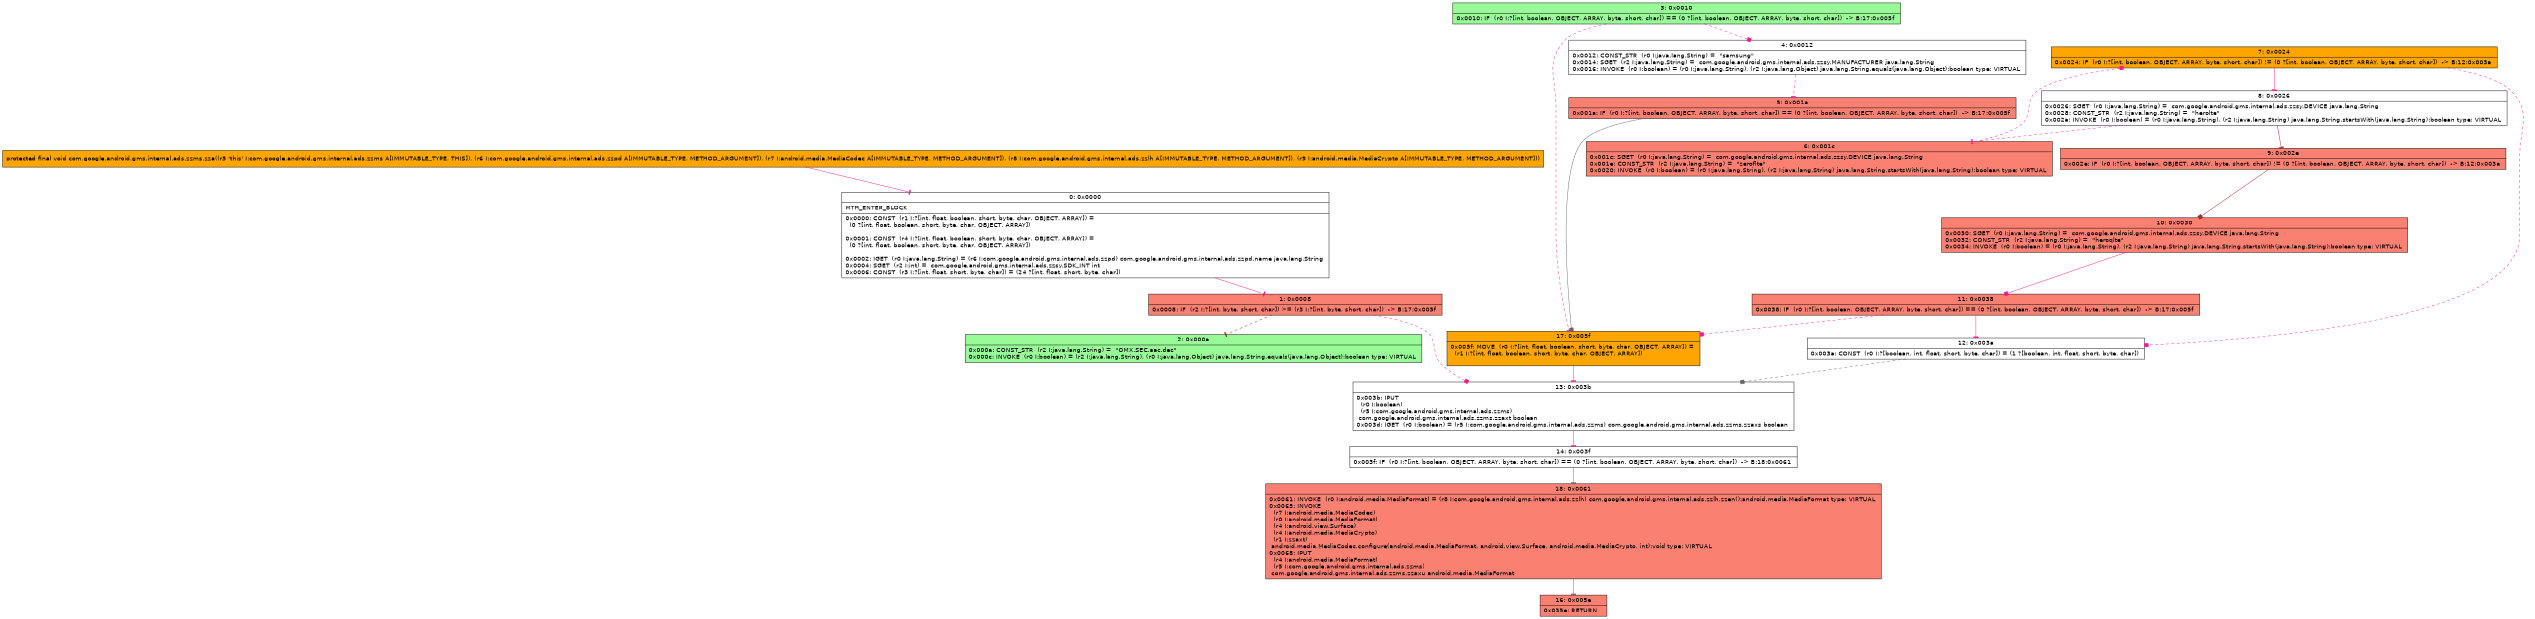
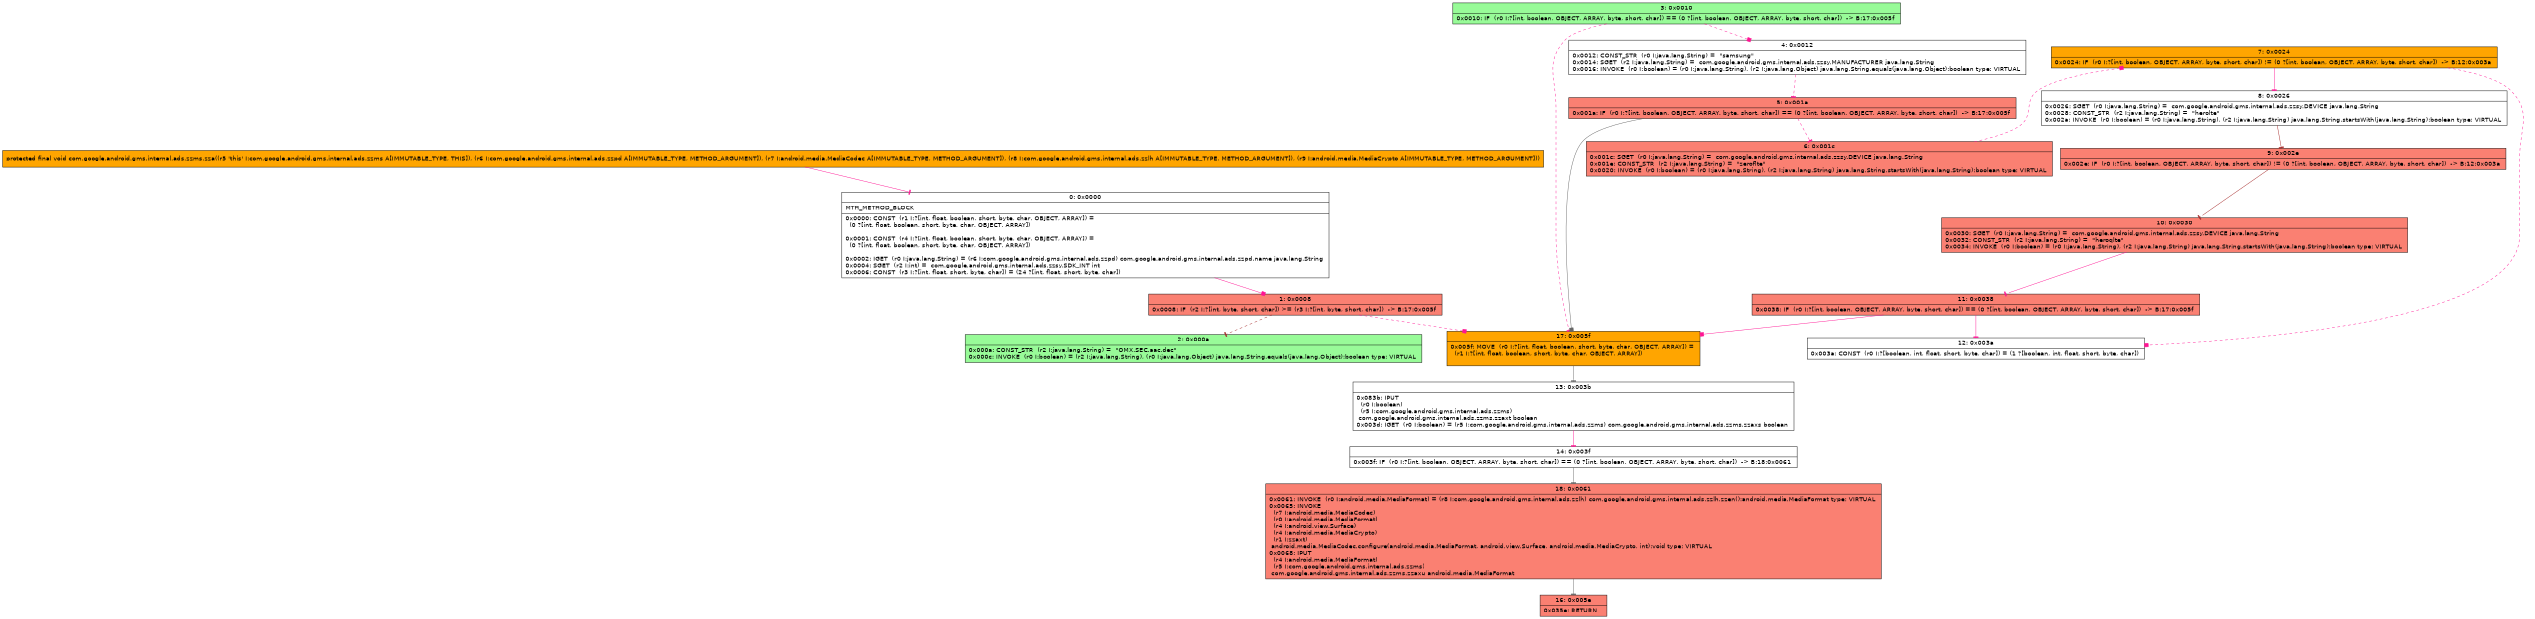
  digraph {
    fontname="DejaVu Sans"
    node [fillcolor=salmon fontname="DejaVu Sans" shape=record style=filled]
    edge [arrowhead=tee color=deeppink fontname="DejaVu Sans" style=solid]
-   n1 [fillcolor=white label="{0\:\ 0x0000|MTH_ENTER_BLOCK\l|0x0000: CONST  (r1 I:?[int, float, boolean, short, byte, char, OBJECT, ARRAY]) = \l  (0 ?[int, float, boolean, short, byte, char, OBJECT, ARRAY])\l \l0x0001: CONST  (r4 I:?[int, float, boolean, short, byte, char, OBJECT, ARRAY]) = \l  (0 ?[int, float, boolean, short, byte, char, OBJECT, ARRAY])\l \l0x0002: IGET  (r0 I:java.lang.String) = (r6 I:com.google.android.gms.internal.ads.zzpd) com.google.android.gms.internal.ads.zzpd.name java.lang.String \l0x0004: SGET  (r2 I:int) =  com.google.android.gms.internal.ads.zzsy.SDK_INT int \l0x0006: CONST  (r3 I:?[int, float, short, byte, char]) = (24 ?[int, float, short, byte, char]) \l}"]
+   n1 [fillcolor=white label="{0\:\ 0x0000|MTH_METHOD_BLOCK\l|0x0000: CONST  (r1 I:?[int, float, boolean, short, byte, char, OBJECT, ARRAY]) = \l  (0 ?[int, float, boolean, short, byte, char, OBJECT, ARRAY])\l \l0x0001: CONST  (r4 I:?[int, float, boolean, short, byte, char, OBJECT, ARRAY]) = \l  (0 ?[int, float, boolean, short, byte, char, OBJECT, ARRAY])\l \l0x0002: IGET  (r0 I:java.lang.String) = (r6 I:com.google.android.gms.internal.ads.zzpd) com.google.android.gms.internal.ads.zzpd.name java.lang.String \l0x0004: SGET  (r2 I:int) =  com.google.android.gms.internal.ads.zzsy.SDK_INT int \l0x0006: CONST  (r3 I:?[int, float, short, byte, char]) = (24 ?[int, float, short, byte, char]) \l}"]
    n2 [label="{1\:\ 0x0008|0x0008: IF  (r2 I:?[int, byte, short, char]) \>= (r3 I:?[int, byte, short, char])  \-\> B:17:0x005f \l}"]
    n3 [fillcolor=palegreen label="{2\:\ 0x000a|0x000a: CONST_STR  (r2 I:java.lang.String) =  \"OMX.SEC.aac.dec\" \l0x000c: INVOKE  (r0 I:boolean) = (r2 I:java.lang.String), (r0 I:java.lang.Object) java.lang.String.equals(java.lang.Object):boolean type: VIRTUAL \l}"]
    n4 [fillcolor=orange label="{17\:\ 0x005f|0x005f: MOVE  (r0 I:?[int, float, boolean, short, byte, char, OBJECT, ARRAY]) = \l  (r1 I:?[int, float, boolean, short, byte, char, OBJECT, ARRAY])\l \l}"]
-   n5 [fillcolor=white label="{13\:\ 0x003b|0x003b: IPUT  \l  (r0 I:boolean)\l  (r5 I:com.google.android.gms.internal.ads.zzms)\l com.google.android.gms.internal.ads.zzms.zzaxt boolean \l0x003d: IGET  (r0 I:boolean) = (r5 I:com.google.android.gms.internal.ads.zzms) com.google.android.gms.internal.ads.zzms.zzaxs boolean \l}"]
+   n5 [fillcolor=white label="{13\:\ 0x003b|0x083b: IPUT  \l  (r0 I:boolean)\l  (r5 I:com.google.android.gms.internal.ads.zzms)\l com.google.android.gms.internal.ads.zzms.zzaxt boolean \l0x003d: IGET  (r0 I:boolean) = (r5 I:com.google.android.gms.internal.ads.zzms) com.google.android.gms.internal.ads.zzms.zzaxs boolean \l}"]
    n6 [fillcolor=palegreen label="{3\:\ 0x0010|0x0010: IF  (r0 I:?[int, boolean, OBJECT, ARRAY, byte, short, char]) == (0 ?[int, boolean, OBJECT, ARRAY, byte, short, char])  \-\> B:17:0x005f \l}"]
    n7 [fillcolor=white label="{4\:\ 0x0012|0x0012: CONST_STR  (r0 I:java.lang.String) =  \"samsung\" \l0x0014: SGET  (r2 I:java.lang.String) =  com.google.android.gms.internal.ads.zzsy.MANUFACTURER java.lang.String \l0x0016: INVOKE  (r0 I:boolean) = (r0 I:java.lang.String), (r2 I:java.lang.Object) java.lang.String.equals(java.lang.Object):boolean type: VIRTUAL \l}"]
    n8 [label="{5\:\ 0x001a|0x001a: IF  (r0 I:?[int, boolean, OBJECT, ARRAY, byte, short, char]) == (0 ?[int, boolean, OBJECT, ARRAY, byte, short, char])  \-\> B:17:0x005f \l}"]
    n9 [label="{6\:\ 0x001c|0x001c: SGET  (r0 I:java.lang.String) =  com.google.android.gms.internal.ads.zzsy.DEVICE java.lang.String \l0x001e: CONST_STR  (r2 I:java.lang.String) =  \"zeroflte\" \l0x0020: INVOKE  (r0 I:boolean) = (r0 I:java.lang.String), (r2 I:java.lang.String) java.lang.String.startsWith(java.lang.String):boolean type: VIRTUAL \l}"]
    n10 [fillcolor=orange label="{7\:\ 0x0024|0x0024: IF  (r0 I:?[int, boolean, OBJECT, ARRAY, byte, short, char]) != (0 ?[int, boolean, OBJECT, ARRAY, byte, short, char])  \-\> B:12:0x003a \l}"]
    n11 [fillcolor=white label="{8\:\ 0x0026|0x0026: SGET  (r0 I:java.lang.String) =  com.google.android.gms.internal.ads.zzsy.DEVICE java.lang.String \l0x0028: CONST_STR  (r2 I:java.lang.String) =  \"herolte\" \l0x002a: INVOKE  (r0 I:boolean) = (r0 I:java.lang.String), (r2 I:java.lang.String) java.lang.String.startsWith(java.lang.String):boolean type: VIRTUAL \l}"]
    n12 [fillcolor=white label="{12\:\ 0x003a|0x003a: CONST  (r0 I:?[boolean, int, float, short, byte, char]) = (1 ?[boolean, int, float, short, byte, char]) \l}"]
    n13 [label="{9\:\ 0x002e|0x002e: IF  (r0 I:?[int, boolean, OBJECT, ARRAY, byte, short, char]) != (0 ?[int, boolean, OBJECT, ARRAY, byte, short, char])  \-\> B:12:0x003a \l}"]
    n14 [label="{10\:\ 0x0030|0x0030: SGET  (r0 I:java.lang.String) =  com.google.android.gms.internal.ads.zzsy.DEVICE java.lang.String \l0x0032: CONST_STR  (r2 I:java.lang.String) =  \"heroqlte\" \l0x0034: INVOKE  (r0 I:boolean) = (r0 I:java.lang.String), (r2 I:java.lang.String) java.lang.String.startsWith(java.lang.String):boolean type: VIRTUAL \l}"]
    n15 [label="{11\:\ 0x0038|0x0038: IF  (r0 I:?[int, boolean, OBJECT, ARRAY, byte, short, char]) == (0 ?[int, boolean, OBJECT, ARRAY, byte, short, char])  \-\> B:17:0x005f \l}"]
    n16 [fillcolor=white label="{14\:\ 0x003f|0x003f: IF  (r0 I:?[int, boolean, OBJECT, ARRAY, byte, short, char]) == (0 ?[int, boolean, OBJECT, ARRAY, byte, short, char])  \-\> B:18:0x0061 \l}"]
    n17 [label="{18\:\ 0x0061|0x0061: INVOKE  (r0 I:android.media.MediaFormat) = (r8 I:com.google.android.gms.internal.ads.zzlh) com.google.android.gms.internal.ads.zzlh.zzen():android.media.MediaFormat type: VIRTUAL \l0x0065: INVOKE  \l  (r7 I:android.media.MediaCodec)\l  (r0 I:android.media.MediaFormat)\l  (r4 I:android.view.Surface)\l  (r4 I:android.media.MediaCrypto)\l  (r1 I:zzaxt)\l android.media.MediaCodec.configure(android.media.MediaFormat, android.view.Surface, android.media.MediaCrypto, int):void type: VIRTUAL \l0x0068: IPUT  \l  (r4 I:android.media.MediaFormat)\l  (r5 I:com.google.android.gms.internal.ads.zzms)\l com.google.android.gms.internal.ads.zzms.zzaxu android.media.MediaFormat \l}"]
    n18 [label="{16\:\ 0x005e|0x035e: RETURN   \l}"]
    n19 [fillcolor=orange label="{protected final void com.google.android.gms.internal.ads.zzms.zza((r5 'this' I:com.google.android.gms.internal.ads.zzms A[IMMUTABLE_TYPE, THIS]), (r6 I:com.google.android.gms.internal.ads.zzpd A[IMMUTABLE_TYPE, METHOD_ARGUMENT]), (r7 I:android.media.MediaCodec A[IMMUTABLE_TYPE, METHOD_ARGUMENT]), (r8 I:com.google.android.gms.internal.ads.zzlh A[IMMUTABLE_TYPE, METHOD_ARGUMENT]), (r9 I:android.media.MediaCrypto A[IMMUTABLE_TYPE, METHOD_ARGUMENT])) }"]
-   n1 -> n2
+   n1 -> n2 [arrowhead=box]
    n2 -> n3 [color=brown style=dashed]
-   n2 -> n5 [arrowhead=box style=dashed]
-   n4 -> n5
+   n2 -> n4 [arrowhead=box style=dashed]
+   n4 -> n5 [color=gray40]
    n5 -> n16
    n6 -> n4 [style=dashed]
    n6 -> n7 [arrowhead=box style=dashed]
    n7 -> n8 [style=dashed]
    n8 -> n4 [arrowhead=box color=gray40]
-   n11 -> n9 [style=dashed]
+   n8 -> n9 [style=dashed]
    n9 -> n10 [arrowhead=box style=dashed]
    n10 -> n11
    n10 -> n12 [arrowhead=box style=dashed]
    n11 -> n13 [color=brown]
-   n12 -> n5 [arrowhead=box color=gray40 style=dashed]
-   n13 -> n14 [arrowhead=box color=brown]
-   n14 -> n15 [arrowhead=box]
-   n15 -> n4 [arrowhead=box style=dashed]
+   n13 -> n14 [color=brown]
+   n14 -> n15
+   n15 -> n4 [arrowhead=box]
    n15 -> n12
    n16 -> n17 [color=gray40]
    n17 -> n18 [color=gray40]
    n19 -> n1
  }
